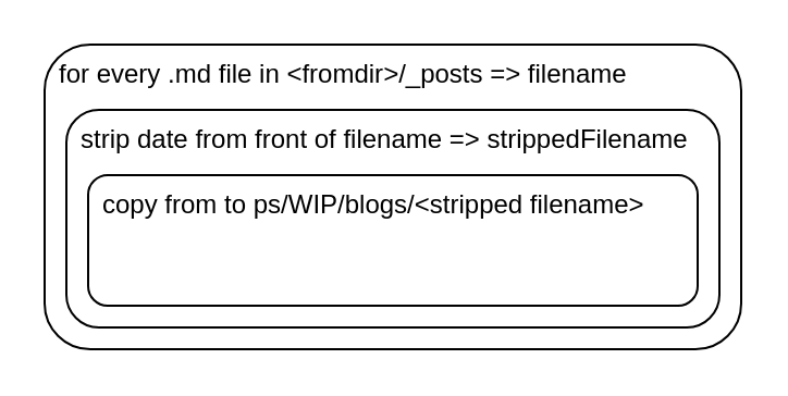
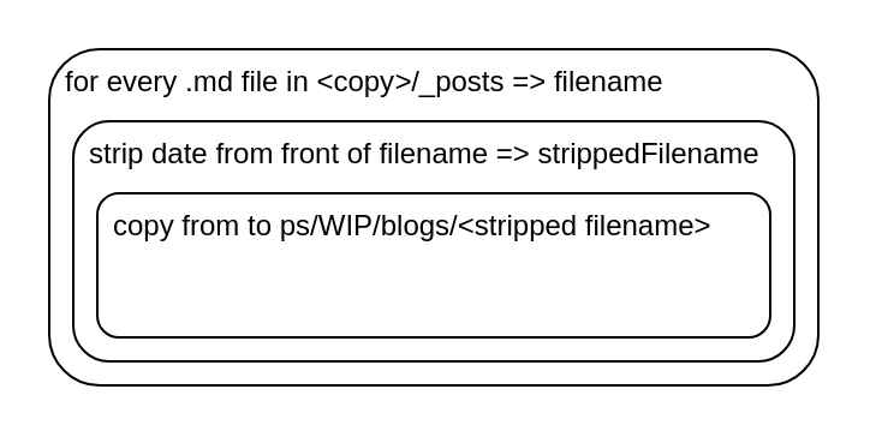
  <mxCell id="0" />
  <mxCell id="1" parent="0" />
- <mxCell id="2" value="for every .md file in &amp;lt;fromdir&lt;i&gt;&amp;gt;&lt;/i&gt;/_posts =&amp;gt; filename" style="rounded=1;whiteSpace=wrap;html=1;verticalAlign=top;align=left;spacingLeft=5;" vertex="1" parent="1"><mxGeometry x="20" y="20" width="320" height="140" as="geometry" /></mxCell>
+ <mxCell id="2" value="for every .md file in &amp;lt;copy&lt;i&gt;&amp;gt;&lt;/i&gt;/_posts =&amp;gt; filename" style="rounded=1;whiteSpace=wrap;html=1;verticalAlign=top;align=left;spacingLeft=5;" vertex="1" parent="1"><mxGeometry x="20" y="20" width="320" height="140" as="geometry" /></mxCell>
  <mxCell id="3" value="strip date from front of filename =&amp;gt; strippedFilename" style="rounded=1;whiteSpace=wrap;html=1;verticalAlign=top;align=left;spacingLeft=5;" vertex="1" parent="1"><mxGeometry x="30" y="50" width="300" height="100" as="geometry" /></mxCell>
  <mxCell id="4" value="copy from to ps/WIP/blogs/&amp;lt;stripped filename&amp;gt;" style="rounded=1;whiteSpace=wrap;html=1;verticalAlign=top;align=left;spacingLeft=5;" vertex="1" parent="1"><mxGeometry x="40" y="80" width="280" height="60" as="geometry" /></mxCell>
